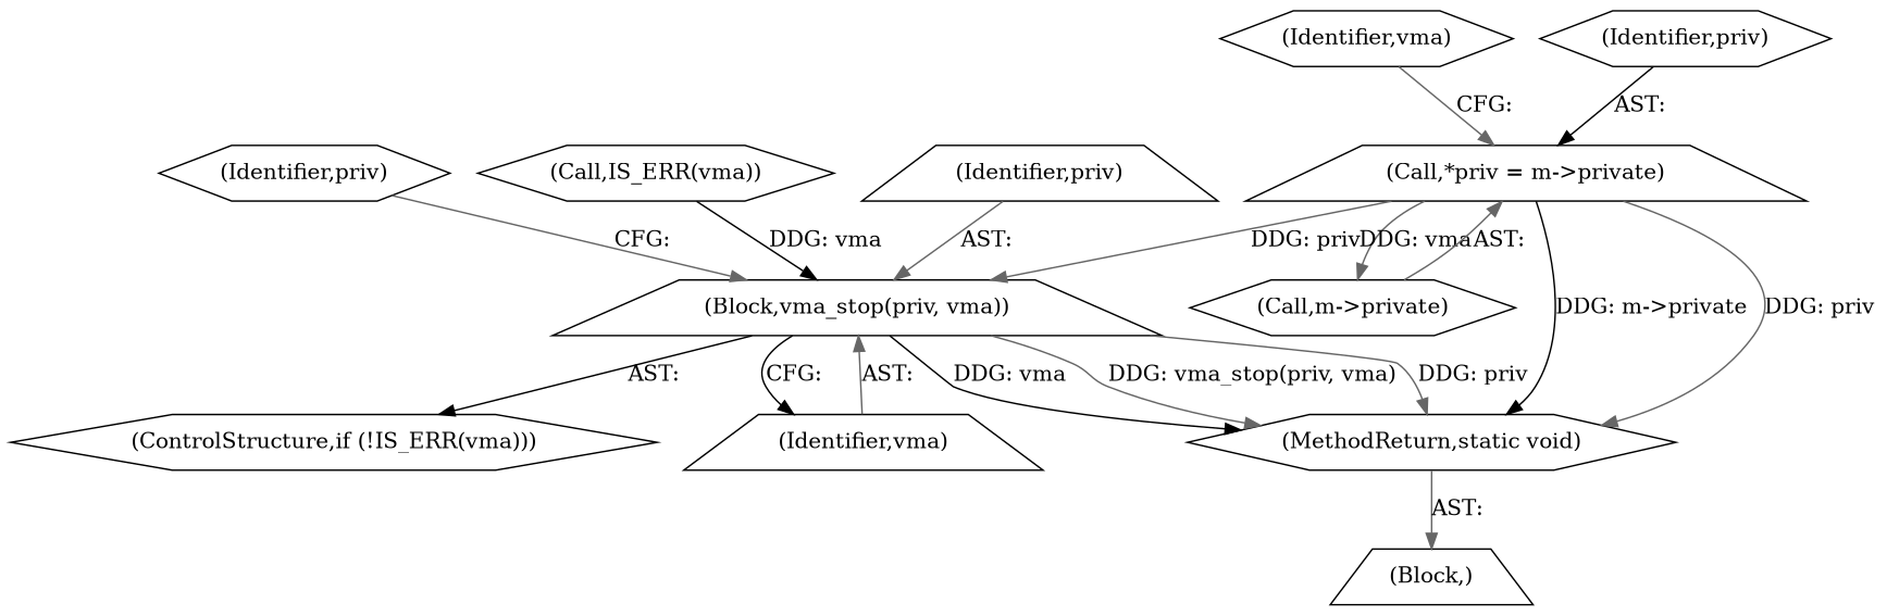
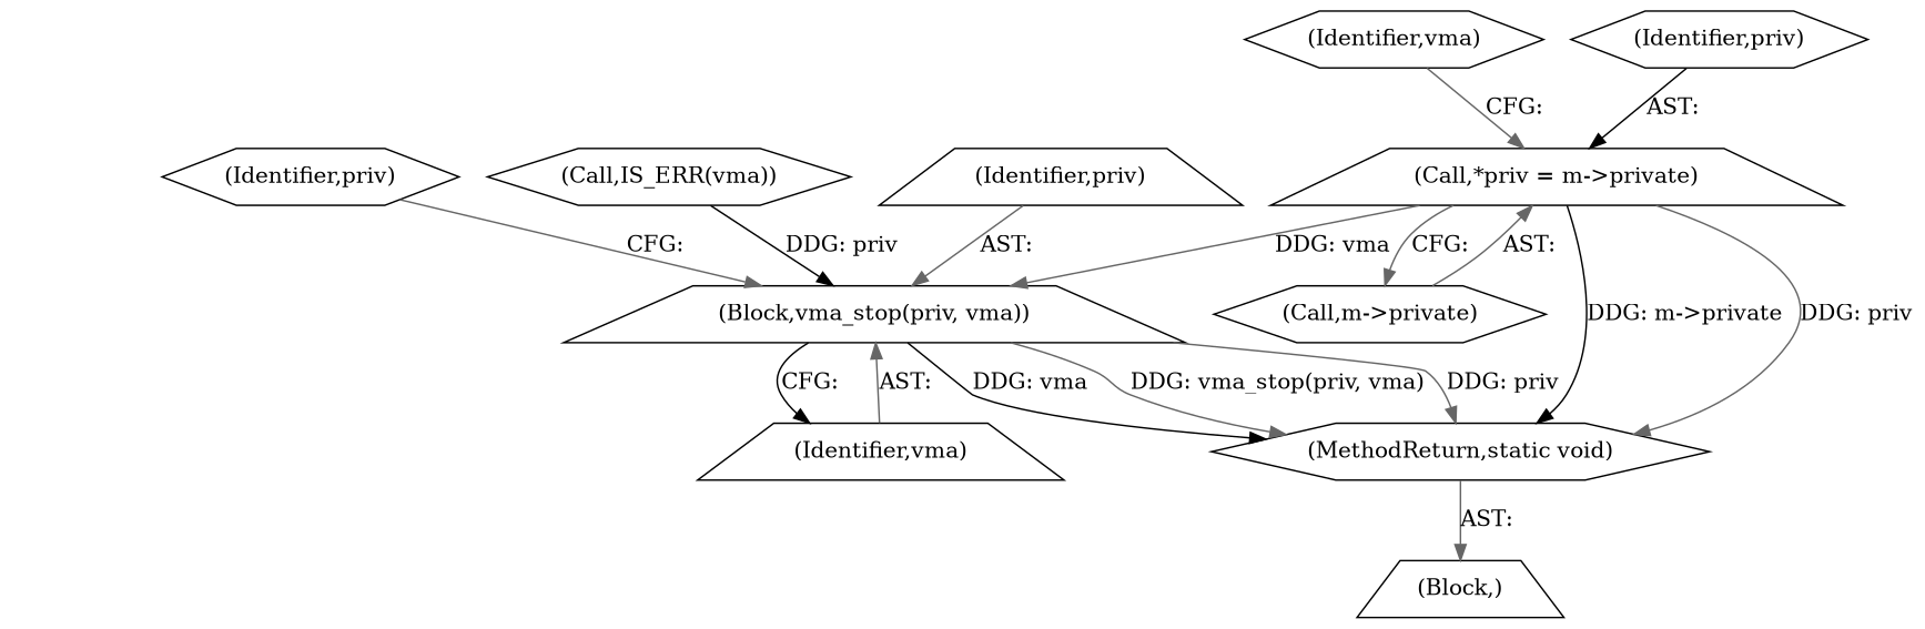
  digraph {
    node [shape=hexagon]
    edge [color=gray40]
    n1 [label="(Call,*priv = m->private)" shape=trapezium]
    n2 [label="(Block,vma_stop(priv, vma))" shape=trapezium]
    n3 [label="(MethodReturn,static void)"]
    n4 [label="(Call,m->private)"]
-   n5 [label="(ControlStructure,if (!IS_ERR(vma)))"]
    n6 [label="(Identifier,vma)" shape=trapezium]
    n7 [label="(Block,)" shape=trapezium]
    n8 [label="(Identifier,priv)"]
    n9 [label="(Identifier,vma)"]
    n10 [label="(Call,IS_ERR(vma))"]
    n11 [label="(Identifier,priv)" shape=trapezium]
    n12 [label="(Identifier,priv)"]
-   n1 -> n2 [label="DDG: priv"]
+   n1 -> n2 [label="DDG: vma"]
    n1 -> n3 [color=black label="DDG: m->private"]
    n1 -> n3 [label="DDG: priv"]
-   n1 -> n4 [label="DDG: vma"]
+   n1 -> n4 [label="CFG: "]
    n2 -> n3 [label="DDG: vma_stop(priv, vma)"]
    n2 -> n3 [label="DDG: priv"]
    n2 -> n3 [color=black label="DDG: vma"]
-   n2 -> n5 [color=black label="AST: "]
    n2 -> n6 [color=black label="CFG: "]
    n3 -> n7 [label="AST: "]
    n4 -> n1 [label="AST: "]
    n6 -> n2 [label="AST: "]
    n8 -> n2 [label="CFG: "]
    n9 -> n1 [label="CFG: "]
-   n10 -> n2 [color=black label="DDG: vma"]
+   n10 -> n2 [color=black label="DDG: priv"]
    n11 -> n2 [label="AST: "]
    n12 -> n1 [color=black label="AST: "]
  }
